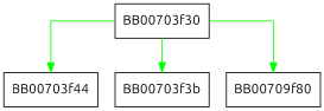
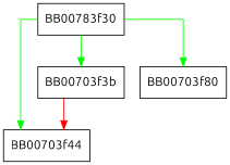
  digraph {
    fontname=Ubuntu
    splines=ortho
    node [fontname=Ubuntu shape=box]
    edge [color=green fontname=Ubuntu]
-   BB00703f30
+   BB00703f30 [label=BB00783f30]
    BB00703f44
    BB00703f3b
-   BB00703f80 [label=BB00709f80]
+   BB00703f80
    BB00703f30 -> BB00703f44
    BB00703f30 -> BB00703f3b
    BB00703f30 -> BB00703f80
+   BB00703f3b -> BB00703f44 [color=red]
  }
